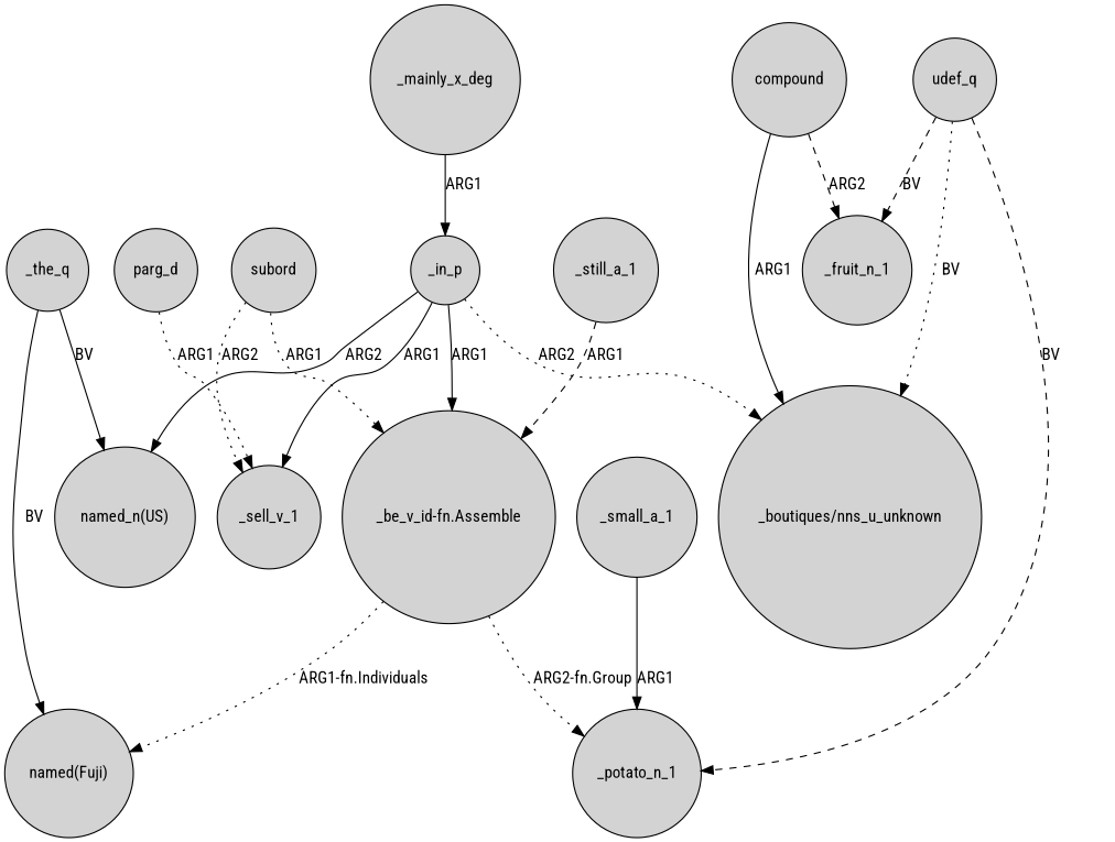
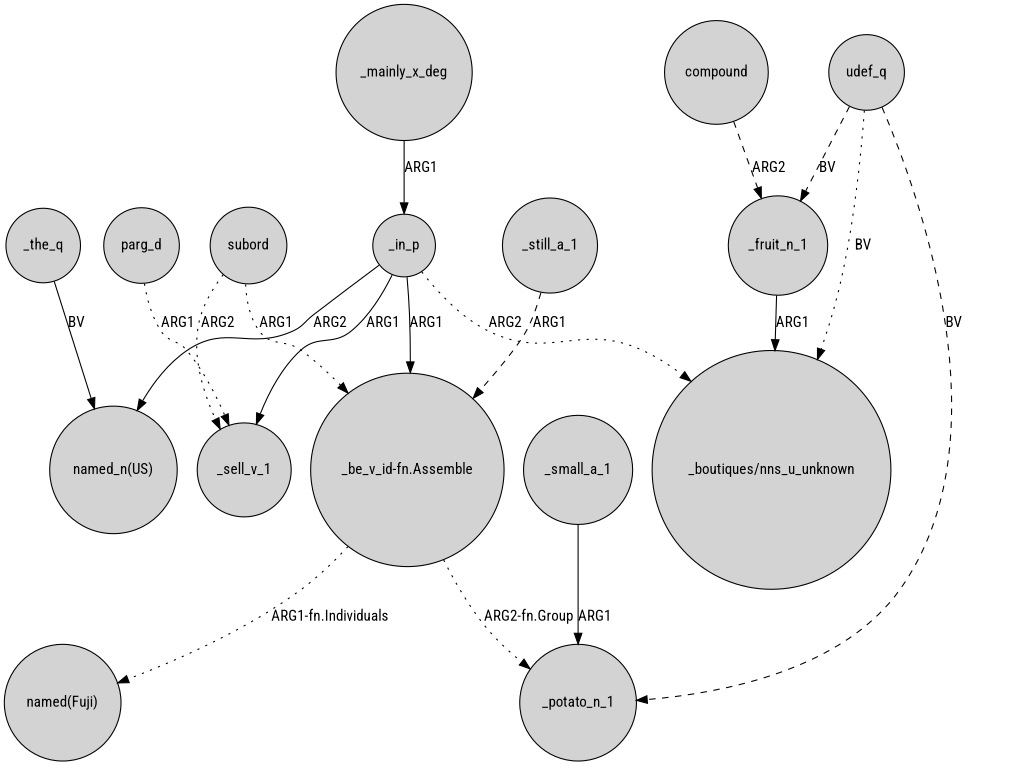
  digraph {
    fontname="Roboto Condensed"
    node [fontname="Roboto Condensed" shape=circle style=filled]
    edge [fontname="Roboto Condensed" style=solid]
    _still_a_1
    "_be_v_id-fn.Assemble"
    "named(Fuji)"
    _potato_n_1
    _the_q
    "named_n(US)"
    _in_p
    "_boutiques/nns_u_unknown"
    _sell_v_1
    compound
    _fruit_n_1
    subord
    _mainly_x_deg
    _small_a_1
    parg_d
    udef_q
    _still_a_1 -> "_be_v_id-fn.Assemble" [label=ARG1 style=dashed]
    "_be_v_id-fn.Assemble" -> "named(Fuji)" [label="ARG1-fn.Individuals" style=dotted]
    "_be_v_id-fn.Assemble" -> _potato_n_1 [label="ARG2-fn.Group" style=dotted]
-   _the_q -> "named(Fuji)" [label=BV]
    _the_q -> "named_n(US)" [label=BV]
    _in_p -> "_be_v_id-fn.Assemble" [label=ARG1]
    _in_p -> "named_n(US)" [label=ARG2]
    _in_p -> "_boutiques/nns_u_unknown" [label=ARG2 style=dotted]
    _in_p -> _sell_v_1 [label=ARG1]
-   compound -> "_boutiques/nns_u_unknown" [label=ARG1]
+   _fruit_n_1 -> "_boutiques/nns_u_unknown" [label=ARG1]
    compound -> _fruit_n_1 [label=ARG2 style=dashed]
    subord -> "_be_v_id-fn.Assemble" [label=ARG1 style=dotted]
    subord -> _sell_v_1 [label=ARG2 style=dotted]
    _mainly_x_deg -> _in_p [label=ARG1]
    _small_a_1 -> _potato_n_1 [label=ARG1]
    parg_d -> _sell_v_1 [label=ARG1 style=dotted]
    udef_q -> _potato_n_1 [label=BV style=dashed]
    udef_q -> "_boutiques/nns_u_unknown" [label=BV style=dotted]
    udef_q -> _fruit_n_1 [label=BV style=dashed]
  }
